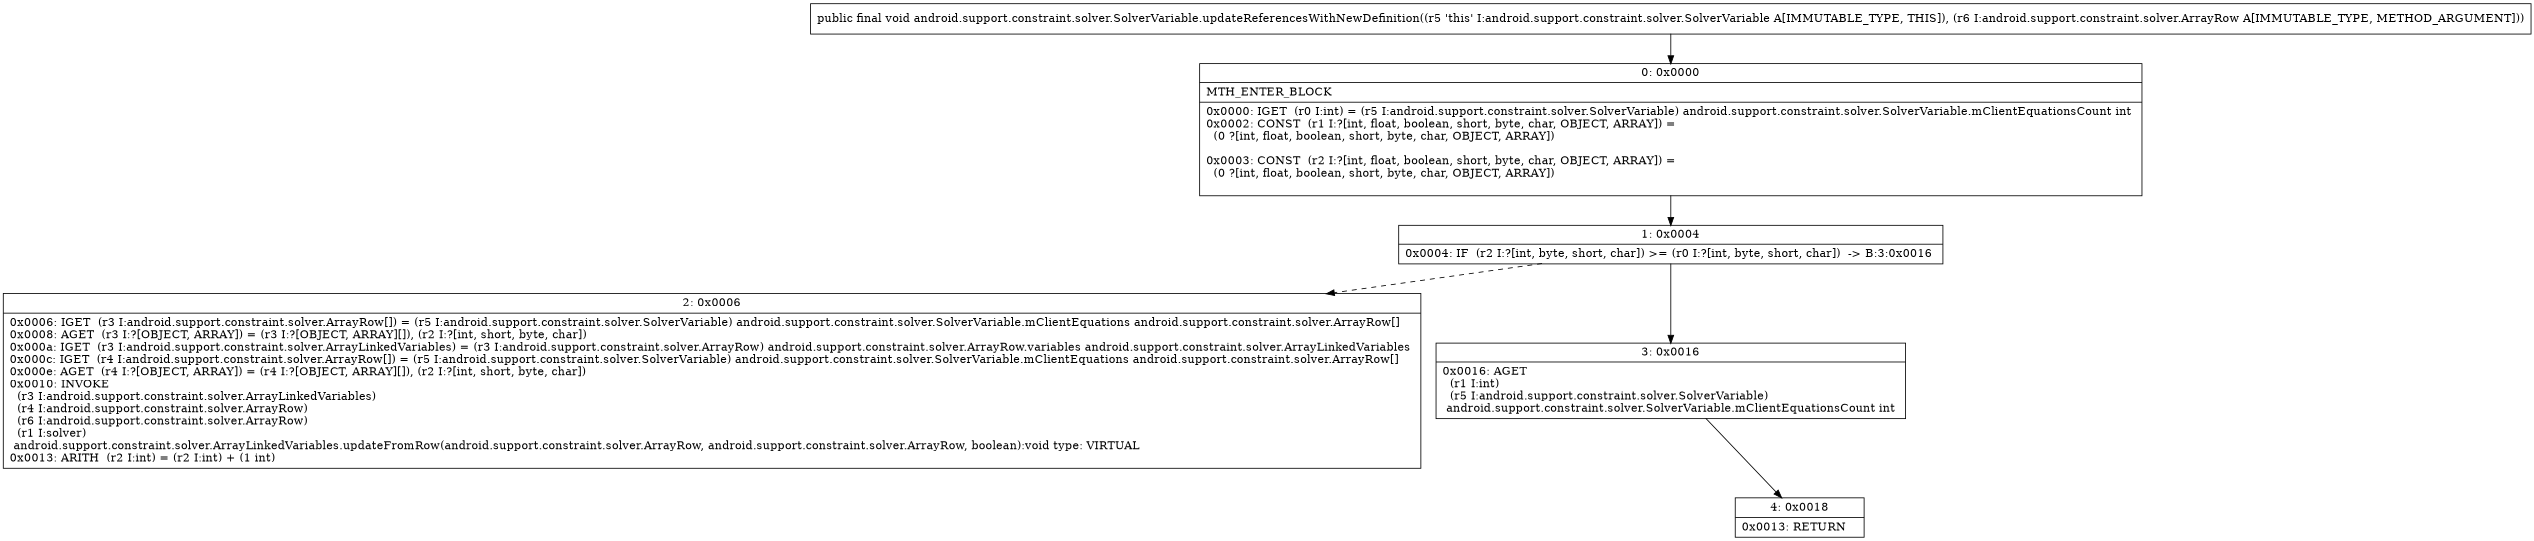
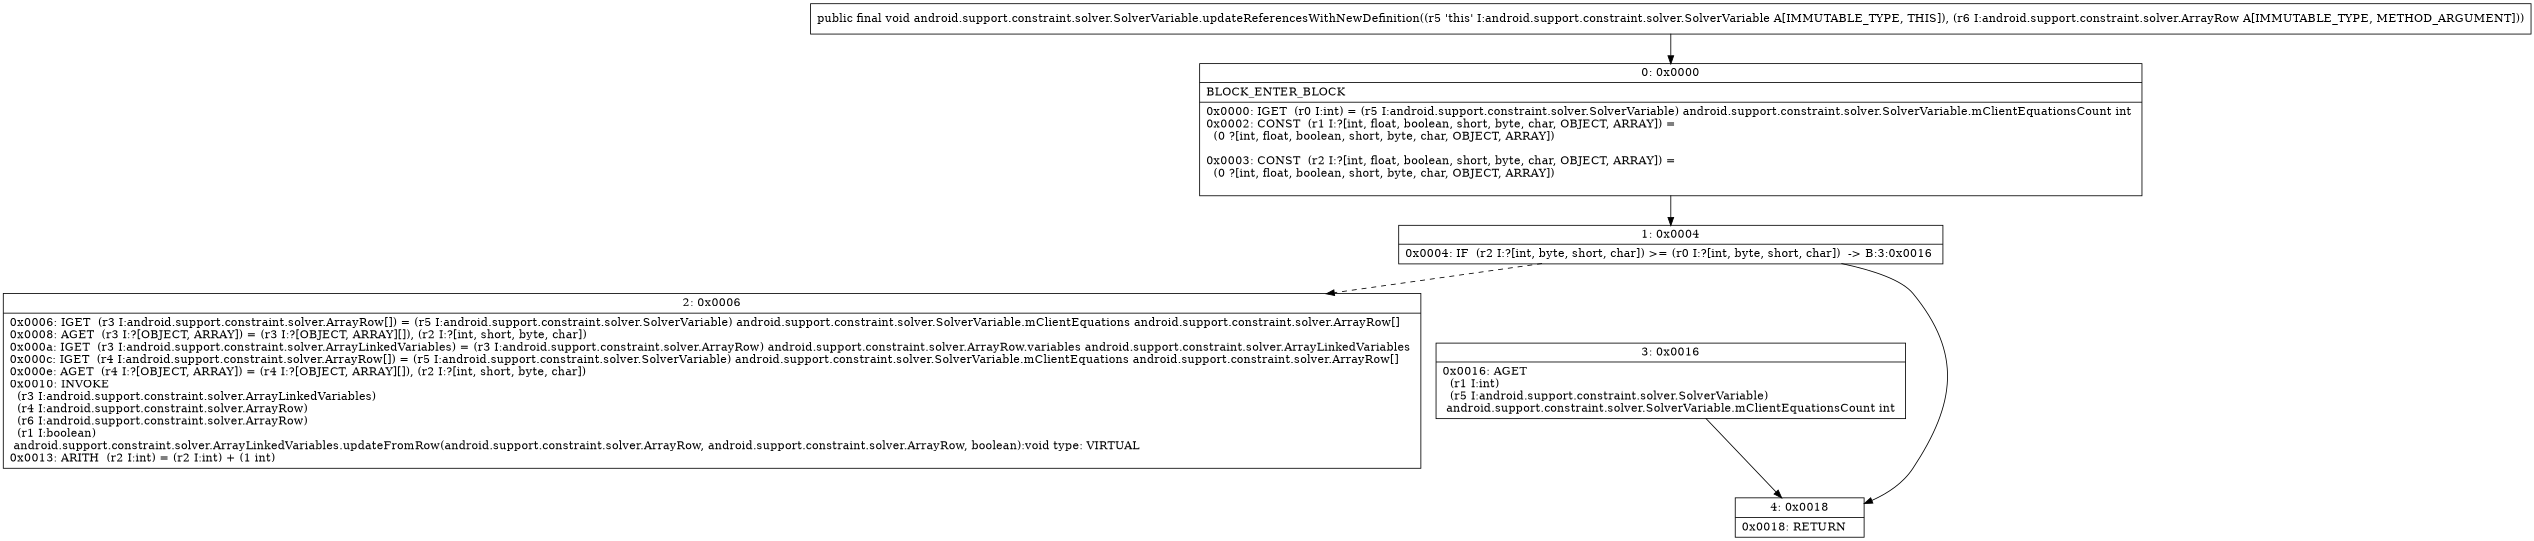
  digraph {
    node [shape=record]
-   n1 [label="{0\:\ 0x0000|MTH_ENTER_BLOCK\l|0x0000: IGET  (r0 I:int) = (r5 I:android.support.constraint.solver.SolverVariable) android.support.constraint.solver.SolverVariable.mClientEquationsCount int \l0x0002: CONST  (r1 I:?[int, float, boolean, short, byte, char, OBJECT, ARRAY]) = \l  (0 ?[int, float, boolean, short, byte, char, OBJECT, ARRAY])\l \l0x0003: CONST  (r2 I:?[int, float, boolean, short, byte, char, OBJECT, ARRAY]) = \l  (0 ?[int, float, boolean, short, byte, char, OBJECT, ARRAY])\l \l}"]
+   n1 [label="{0\:\ 0x0000|BLOCK_ENTER_BLOCK\l|0x0000: IGET  (r0 I:int) = (r5 I:android.support.constraint.solver.SolverVariable) android.support.constraint.solver.SolverVariable.mClientEquationsCount int \l0x0002: CONST  (r1 I:?[int, float, boolean, short, byte, char, OBJECT, ARRAY]) = \l  (0 ?[int, float, boolean, short, byte, char, OBJECT, ARRAY])\l \l0x0003: CONST  (r2 I:?[int, float, boolean, short, byte, char, OBJECT, ARRAY]) = \l  (0 ?[int, float, boolean, short, byte, char, OBJECT, ARRAY])\l \l}"]
    n2 [label="{1\:\ 0x0004|0x0004: IF  (r2 I:?[int, byte, short, char]) \>= (r0 I:?[int, byte, short, char])  \-\> B:3:0x0016 \l}"]
-   n3 [label="{2\:\ 0x0006|0x0006: IGET  (r3 I:android.support.constraint.solver.ArrayRow[]) = (r5 I:android.support.constraint.solver.SolverVariable) android.support.constraint.solver.SolverVariable.mClientEquations android.support.constraint.solver.ArrayRow[] \l0x0008: AGET  (r3 I:?[OBJECT, ARRAY]) = (r3 I:?[OBJECT, ARRAY][]), (r2 I:?[int, short, byte, char]) \l0x000a: IGET  (r3 I:android.support.constraint.solver.ArrayLinkedVariables) = (r3 I:android.support.constraint.solver.ArrayRow) android.support.constraint.solver.ArrayRow.variables android.support.constraint.solver.ArrayLinkedVariables \l0x000c: IGET  (r4 I:android.support.constraint.solver.ArrayRow[]) = (r5 I:android.support.constraint.solver.SolverVariable) android.support.constraint.solver.SolverVariable.mClientEquations android.support.constraint.solver.ArrayRow[] \l0x000e: AGET  (r4 I:?[OBJECT, ARRAY]) = (r4 I:?[OBJECT, ARRAY][]), (r2 I:?[int, short, byte, char]) \l0x0010: INVOKE  \l  (r3 I:android.support.constraint.solver.ArrayLinkedVariables)\l  (r4 I:android.support.constraint.solver.ArrayRow)\l  (r6 I:android.support.constraint.solver.ArrayRow)\l  (r1 I:solver)\l android.support.constraint.solver.ArrayLinkedVariables.updateFromRow(android.support.constraint.solver.ArrayRow, android.support.constraint.solver.ArrayRow, boolean):void type: VIRTUAL \l0x0013: ARITH  (r2 I:int) = (r2 I:int) + (1 int) \l}"]
+   n3 [label="{2\:\ 0x0006|0x0006: IGET  (r3 I:android.support.constraint.solver.ArrayRow[]) = (r5 I:android.support.constraint.solver.SolverVariable) android.support.constraint.solver.SolverVariable.mClientEquations android.support.constraint.solver.ArrayRow[] \l0x0008: AGET  (r3 I:?[OBJECT, ARRAY]) = (r3 I:?[OBJECT, ARRAY][]), (r2 I:?[int, short, byte, char]) \l0x000a: IGET  (r3 I:android.support.constraint.solver.ArrayLinkedVariables) = (r3 I:android.support.constraint.solver.ArrayRow) android.support.constraint.solver.ArrayRow.variables android.support.constraint.solver.ArrayLinkedVariables \l0x000c: IGET  (r4 I:android.support.constraint.solver.ArrayRow[]) = (r5 I:android.support.constraint.solver.SolverVariable) android.support.constraint.solver.SolverVariable.mClientEquations android.support.constraint.solver.ArrayRow[] \l0x000e: AGET  (r4 I:?[OBJECT, ARRAY]) = (r4 I:?[OBJECT, ARRAY][]), (r2 I:?[int, short, byte, char]) \l0x0010: INVOKE  \l  (r3 I:android.support.constraint.solver.ArrayLinkedVariables)\l  (r4 I:android.support.constraint.solver.ArrayRow)\l  (r6 I:android.support.constraint.solver.ArrayRow)\l  (r1 I:boolean)\l android.support.constraint.solver.ArrayLinkedVariables.updateFromRow(android.support.constraint.solver.ArrayRow, android.support.constraint.solver.ArrayRow, boolean):void type: VIRTUAL \l0x0013: ARITH  (r2 I:int) = (r2 I:int) + (1 int) \l}"]
    n4 [label="{3\:\ 0x0016|0x0016: AGET  \l  (r1 I:int)\l  (r5 I:android.support.constraint.solver.SolverVariable)\l android.support.constraint.solver.SolverVariable.mClientEquationsCount int \l}"]
-   n5 [label="{4\:\ 0x0018|0x0013: RETURN   \l}"]
+   n5 [label="{4\:\ 0x0018|0x0018: RETURN   \l}"]
    n6 [label="{public final void android.support.constraint.solver.SolverVariable.updateReferencesWithNewDefinition((r5 'this' I:android.support.constraint.solver.SolverVariable A[IMMUTABLE_TYPE, THIS]), (r6 I:android.support.constraint.solver.ArrayRow A[IMMUTABLE_TYPE, METHOD_ARGUMENT])) }"]
    n1 -> n2
    n2 -> n3 [style=dashed]
-   n2 -> n4
+   n2 -> n5
    n4 -> n5
    n6 -> n1
  }
